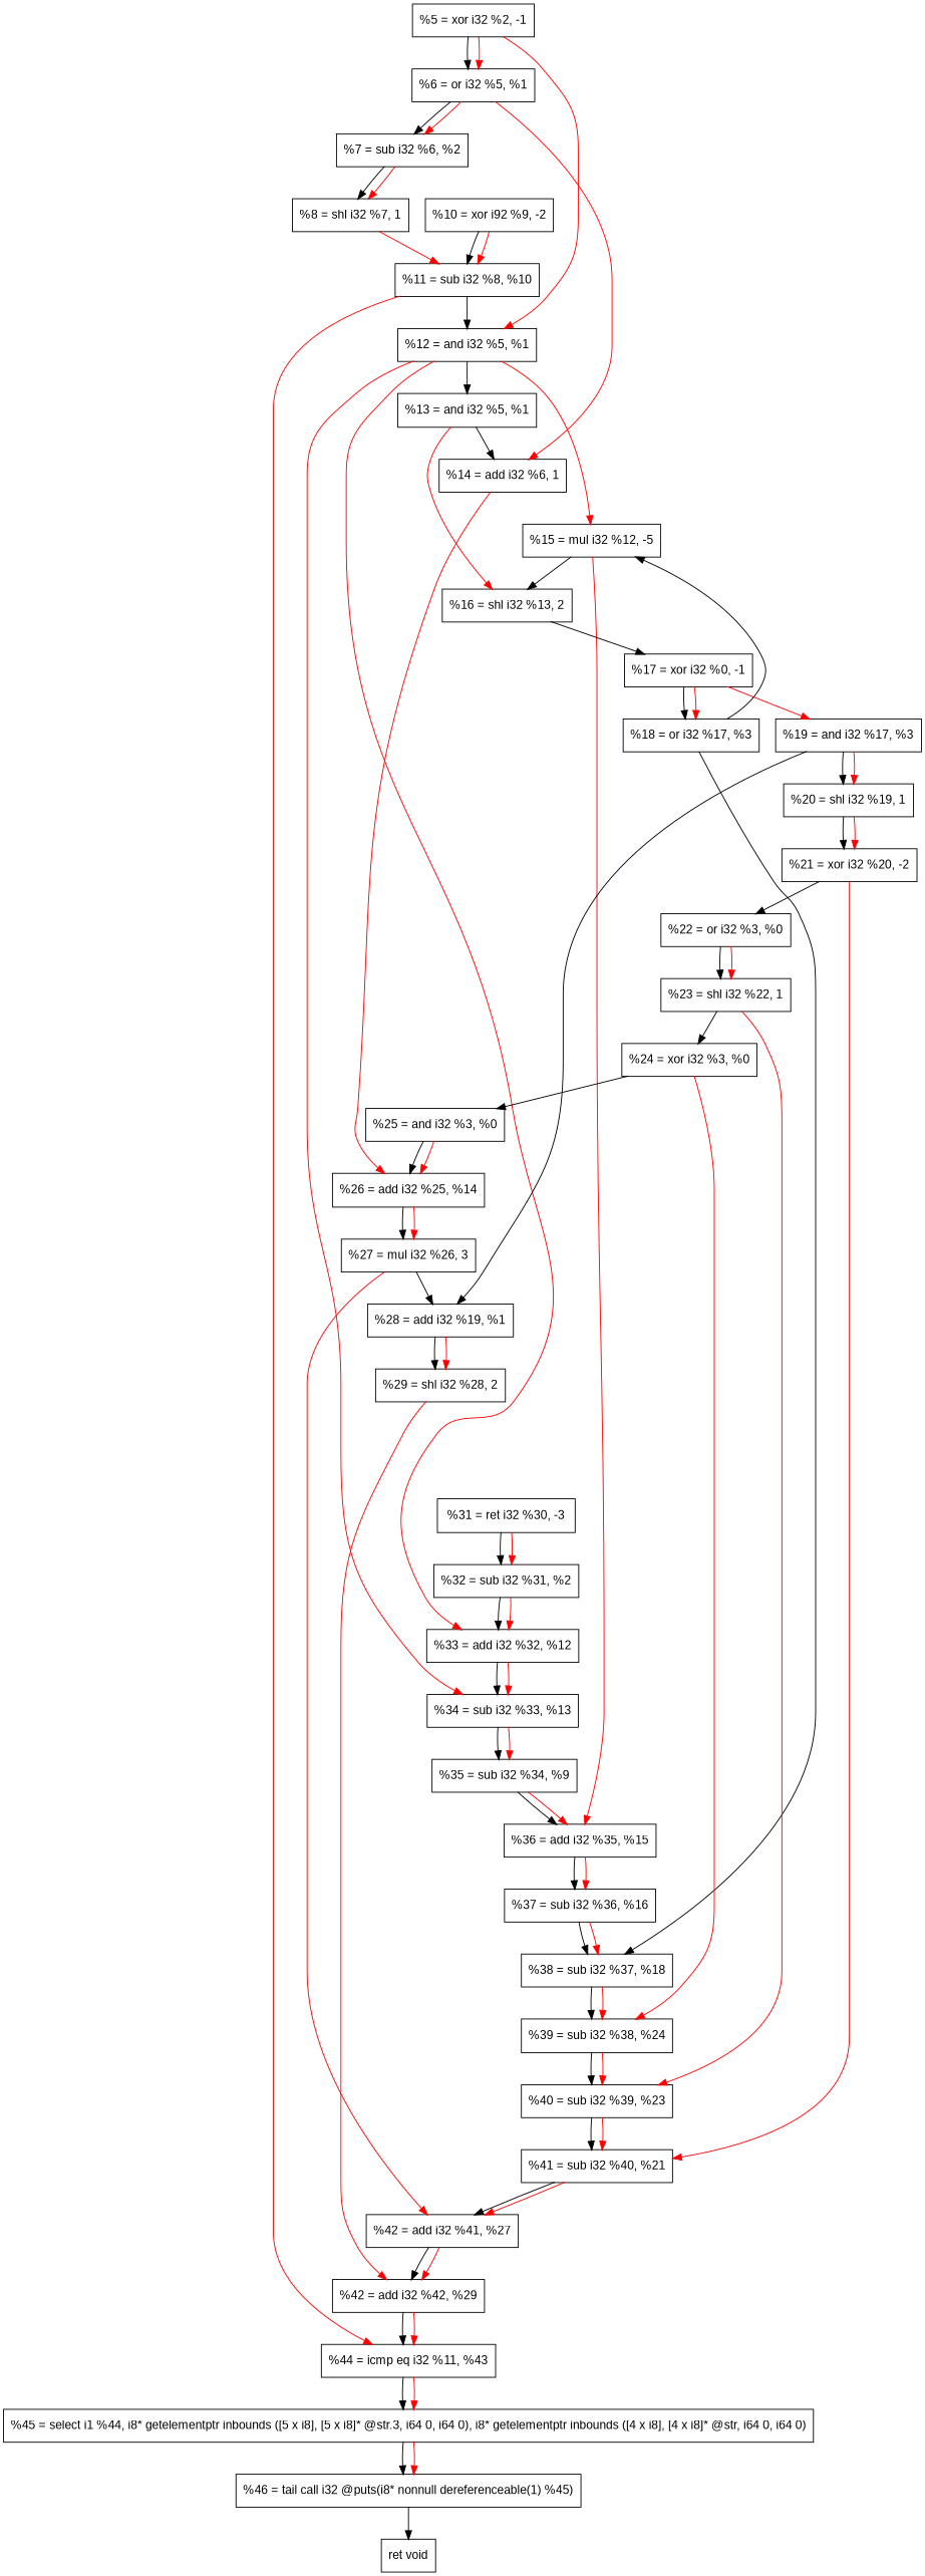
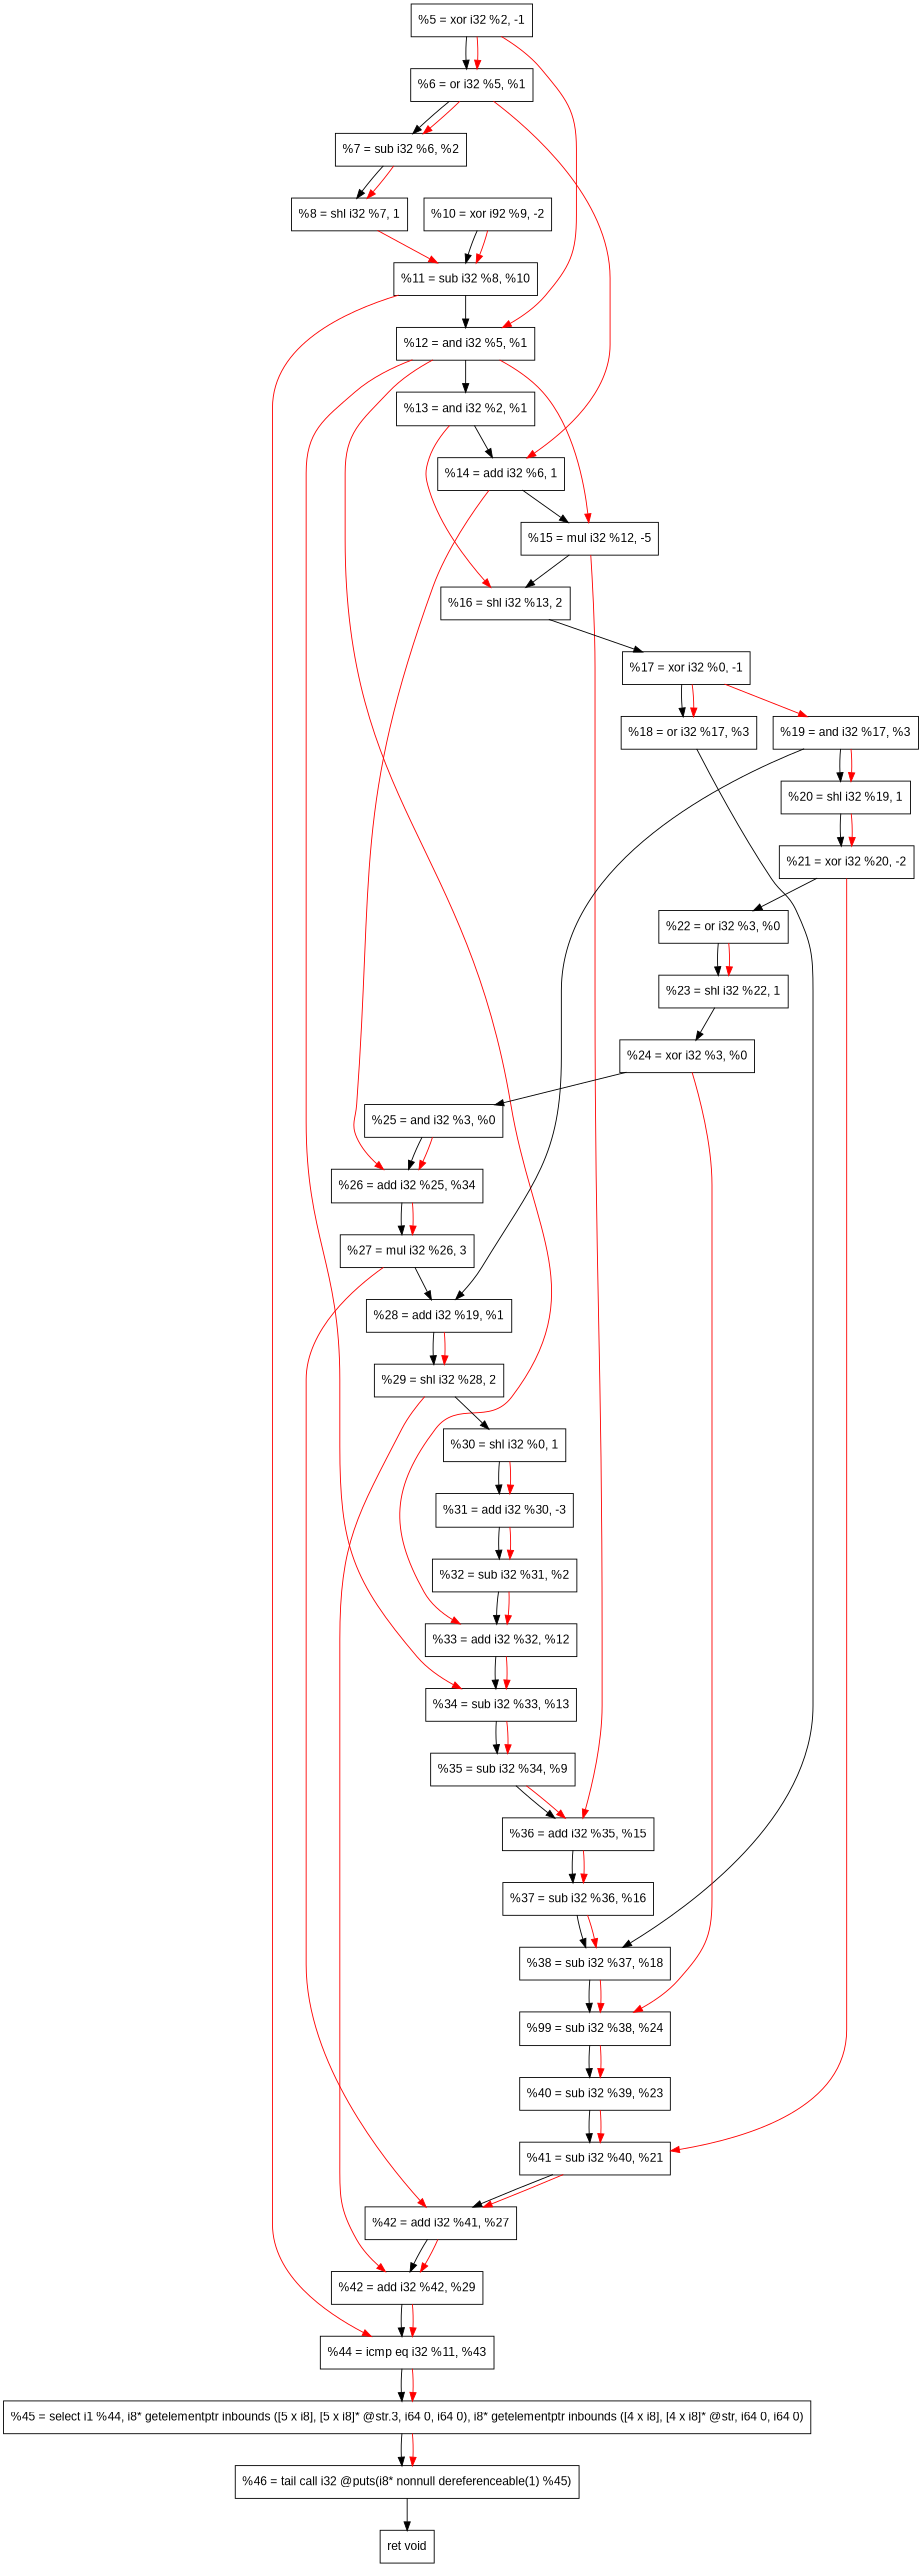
  digraph {
    fontname="Liberation Sans"
    node [fontname="Liberation Sans" shape=record]
    edge [fontname="Liberation Sans" color=red]
    n1 [label="  %5 = xor i32 %2, -1"]
    n2 [label="  %6 = or i32 %5, %1"]
    n3 [label="  %12 = and i32 %5, %1"]
    n4 [label="  %7 = sub i32 %6, %2"]
    n5 [label="  %14 = add i32 %6, 1"]
-   n6 [label="%13 = and i32 %5, %1"]
+   n6 [label="  %13 = and i32 %2, %1"]
    n7 [label="  %15 = mul i32 %12, -5"]
    n8 [label="  %33 = add i32 %32, %12"]
    n9 [label="  %34 = sub i32 %33, %13"]
    n10 [label="  %8 = shl i32 %7, 1"]
-   n11 [label="  %26 = add i32 %25, %14"]
+   n11 [label="%26 = add i32 %25, %34"]
    n12 [label="  %11 = sub i32 %8, %10"]
    n13 [label="  %44 = icmp eq i32 %11, %43"]
    n14 [label="%10 = xor i92 %9, -2"]
    n15 [label="  %45 = select i1 %44, i8* getelementptr inbounds ([5 x i8], [5 x i8]* @str.3, i64 0, i64 0), i8* getelementptr inbounds ([4 x i8], [4 x i8]* @str, i64 0, i64 0)"]
    n16 [label="  %16 = shl i32 %13, 2"]
    n17 [label="  %36 = add i32 %35, %15"]
    n18 [label="  %17 = xor i32 %0, -1"]
    n19 [label="%35 = sub i32 %34, %9"]
    n20 [label="  %27 = mul i32 %26, 3"]
    n21 [label="  %37 = sub i32 %36, %16"]
    n22 [label="  %18 = or i32 %17, %3"]
    n23 [label="  %19 = and i32 %17, %3"]
    n24 [label="  %38 = sub i32 %37, %18"]
    n25 [label="  %20 = shl i32 %19, 1"]
    n26 [label="  %28 = add i32 %19, %1"]
-   n27 [label="  %39 = sub i32 %38, %24"]
+   n27 [label="%99 = sub i32 %38, %24"]
    n28 [label="  %21 = xor i32 %20, -2"]
    n29 [label="  %29 = shl i32 %28, 2"]
    n30 [label="  %22 = or i32 %3, %0"]
    n31 [label="  %41 = sub i32 %40, %21"]
    n32 [label="  %23 = shl i32 %22, 1"]
    n33 [label="  %42 = add i32 %41, %27"]
    n34 [label="  %24 = xor i32 %3, %0"]
    n35 [label="  %40 = sub i32 %39, %23"]
    n36 [label="  %25 = and i32 %3, %0"]
    n37 [label="%42 = add i32 %42, %29"]
-   n39 [label="%31 = ret i32 %30, -3"]
+   n38 [label="  %30 = shl i32 %0, 1"]
+   n39 [label="  %31 = add i32 %30, -3"]
    n40 [label="  %32 = sub i32 %31, %2"]
    n41 [label="  %46 = tail call i32 @puts(i8* nonnull dereferenceable(1) %45)"]
    n42 [label="  ret void"]
    n1 -> n2 [color=""]
    n1 -> n2
    n1 -> n3
    n2 -> n4 [color=""]
    n2 -> n4
    n2 -> n5
    n3 -> n6 [color=""]
    n3 -> n7
    n3 -> n8
    n3 -> n9
    n4 -> n10 [color=""]
    n4 -> n10
-   n22 -> n7 [color=""]
+   n5 -> n7 [color=""]
    n5 -> n11
    n6 -> n5 [color=""]
    n6 -> n16
    n7 -> n16 [color=""]
    n7 -> n17
    n8 -> n9 [color=""]
    n8 -> n9
    n9 -> n19 [color=""]
    n9 -> n19
    n10 -> n12
    n11 -> n20 [color=""]
    n11 -> n20
    n12 -> n3 [color=""]
    n12 -> n13
    n13 -> n15 [color=""]
    n13 -> n15
    n14 -> n12 [color=""]
    n14 -> n12
    n15 -> n41 [color=""]
    n15 -> n41
    n16 -> n18 [color=""]
    n17 -> n21 [color=""]
    n17 -> n21
    n18 -> n22 [color=""]
    n18 -> n22
    n18 -> n23
    n19 -> n17 [color=""]
    n19 -> n17
    n20 -> n26 [color=""]
    n20 -> n33
    n21 -> n24 [color=""]
    n21 -> n24
    n22 -> n24 [color=black]
    n23 -> n25 [color=""]
    n23 -> n25
    n23 -> n26 [color=black]
    n24 -> n27 [color=""]
    n24 -> n27
    n25 -> n28 [color=""]
    n25 -> n28
    n26 -> n29 [color=""]
    n26 -> n29
    n27 -> n35 [color=""]
    n27 -> n35
    n28 -> n30 [color=""]
    n28 -> n31
    n29 -> n37
+   n29 -> n38 [color=""]
    n30 -> n32 [color=""]
    n30 -> n32
    n31 -> n33 [color=""]
    n31 -> n33
    n32 -> n34 [color=""]
-   n32 -> n35
    n33 -> n37 [color=""]
    n33 -> n37
    n34 -> n27
    n34 -> n36 [color=""]
    n35 -> n31 [color=""]
    n35 -> n31
    n36 -> n11 [color=""]
    n36 -> n11
    n37 -> n13 [color=""]
    n37 -> n13
+   n38 -> n39 [color=""]
+   n38 -> n39
    n39 -> n40 [color=""]
    n39 -> n40
    n40 -> n8 [color=""]
    n40 -> n8
    n41 -> n42 [color=""]
  }
